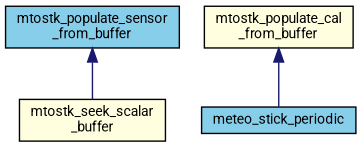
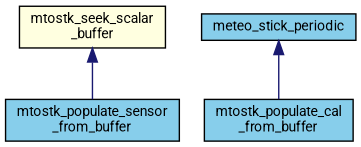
  digraph {
    fontname=Roboto
    rankdir=TB
    node [color=black fillcolor=lightyellow fontname=Roboto fontsize=10 shape=record style=filled]
    edge [color=midnightblue dir=back fontname=Roboto fontsize=10 labelfontname=FreeSans labelfontsize=10 style=solid]
    n1 [fontcolor=black height=0.2 label="mtostk_seek_scalar\l_buffer" width=0.4]
    n2 [fillcolor=skyblue height=0.2 label="mtostk_populate_sensor\l_from_buffer" width=0.4]
-   n3 [height=0.2 label="mtostk_populate_cal\l_from_buffer" width=0.4]
+   n3 [fillcolor=skyblue height=0.2 label="mtostk_populate_cal\l_from_buffer" width=0.4]
    n4 [fillcolor=skyblue height=0.2 label=meteo_stick_periodic width=0.4]
-   n2 -> n1
-   n3 -> n4
+   n1 -> n2
+   n4 -> n3
  }
